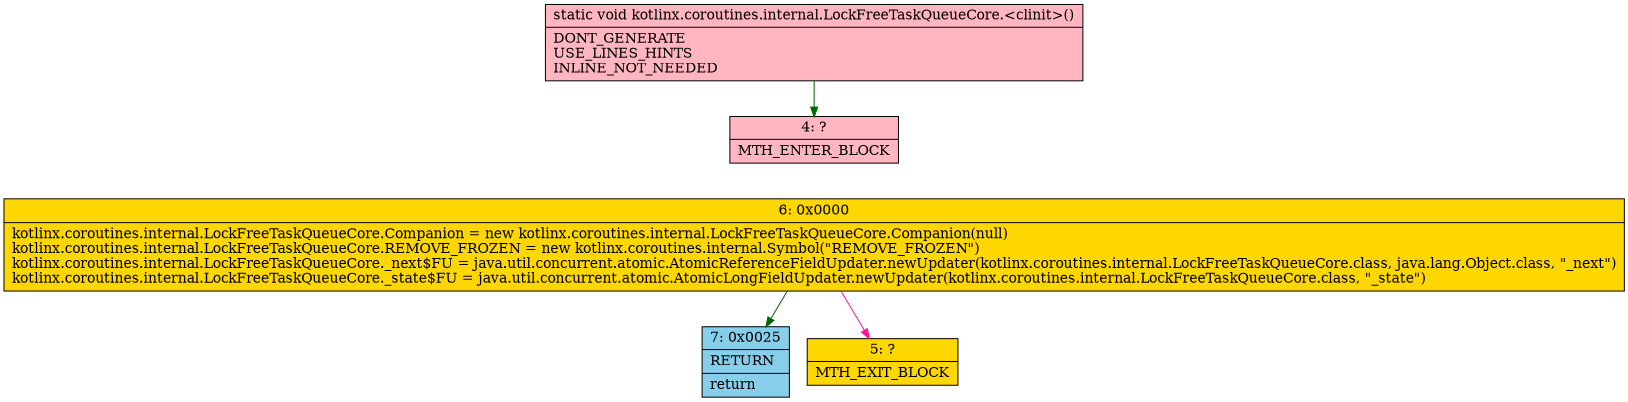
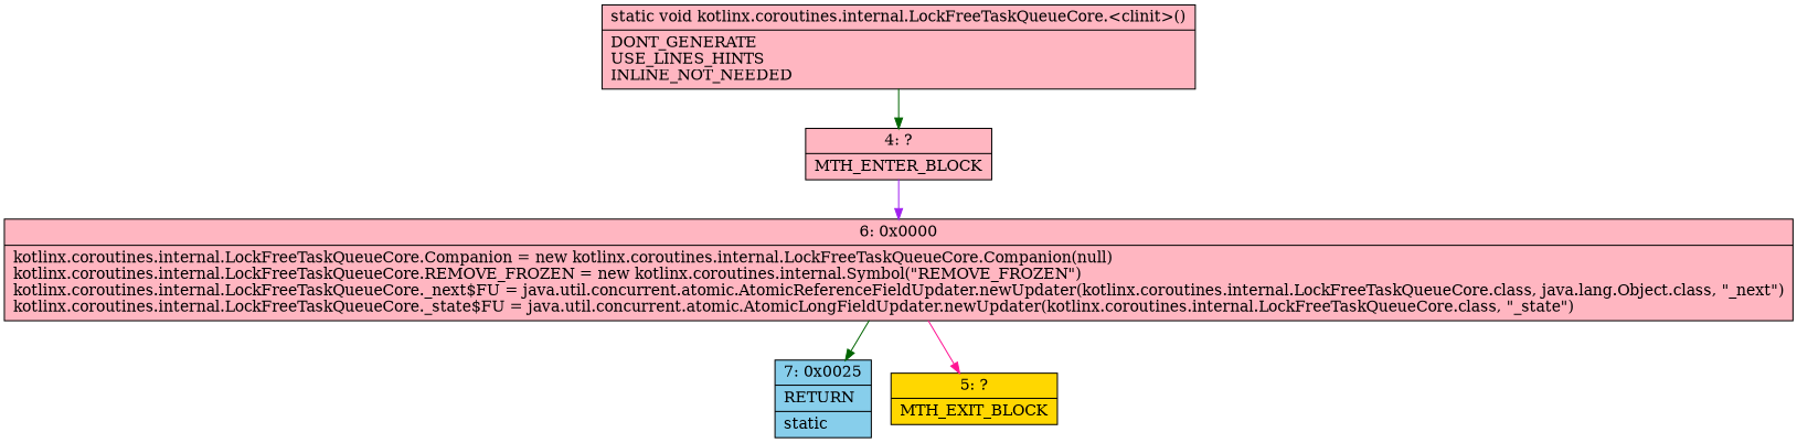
  digraph {
    node [fillcolor=lightpink shape=record style=filled]
    edge [color=darkgreen]
    n1 [label="{4\:\ ?|MTH_ENTER_BLOCK\l}"]
-   n2 [fillcolor=gold label="{6\:\ 0x0000|kotlinx.coroutines.internal.LockFreeTaskQueueCore.Companion = new kotlinx.coroutines.internal.LockFreeTaskQueueCore.Companion(null)\lkotlinx.coroutines.internal.LockFreeTaskQueueCore.REMOVE_FROZEN = new kotlinx.coroutines.internal.Symbol(\"REMOVE_FROZEN\")\lkotlinx.coroutines.internal.LockFreeTaskQueueCore._next$FU = java.util.concurrent.atomic.AtomicReferenceFieldUpdater.newUpdater(kotlinx.coroutines.internal.LockFreeTaskQueueCore.class, java.lang.Object.class, \"_next\")\lkotlinx.coroutines.internal.LockFreeTaskQueueCore._state$FU = java.util.concurrent.atomic.AtomicLongFieldUpdater.newUpdater(kotlinx.coroutines.internal.LockFreeTaskQueueCore.class, \"_state\")\l}"]
-   n3 [fillcolor=skyblue label="{7\:\ 0x0025|RETURN\l|return\l}"]
+   n2 [label="{6\:\ 0x0000|kotlinx.coroutines.internal.LockFreeTaskQueueCore.Companion = new kotlinx.coroutines.internal.LockFreeTaskQueueCore.Companion(null)\lkotlinx.coroutines.internal.LockFreeTaskQueueCore.REMOVE_FROZEN = new kotlinx.coroutines.internal.Symbol(\"REMOVE_FROZEN\")\lkotlinx.coroutines.internal.LockFreeTaskQueueCore._next$FU = java.util.concurrent.atomic.AtomicReferenceFieldUpdater.newUpdater(kotlinx.coroutines.internal.LockFreeTaskQueueCore.class, java.lang.Object.class, \"_next\")\lkotlinx.coroutines.internal.LockFreeTaskQueueCore._state$FU = java.util.concurrent.atomic.AtomicLongFieldUpdater.newUpdater(kotlinx.coroutines.internal.LockFreeTaskQueueCore.class, \"_state\")\l}"]
+   n3 [fillcolor=skyblue label="{7\:\ 0x0025|RETURN\l|static\l}"]
    n4 [fillcolor=gold label="{5\:\ ?|MTH_EXIT_BLOCK\l}"]
    n5 [label="{static void kotlinx.coroutines.internal.LockFreeTaskQueueCore.\<clinit\>()  | DONT_GENERATE\lUSE_LINES_HINTS\lINLINE_NOT_NEEDED\l}"]
+   n1 -> n2 [color=purple]
    n2 -> n3
    n2 -> n4 [color=deeppink]
    n5 -> n1
  }
